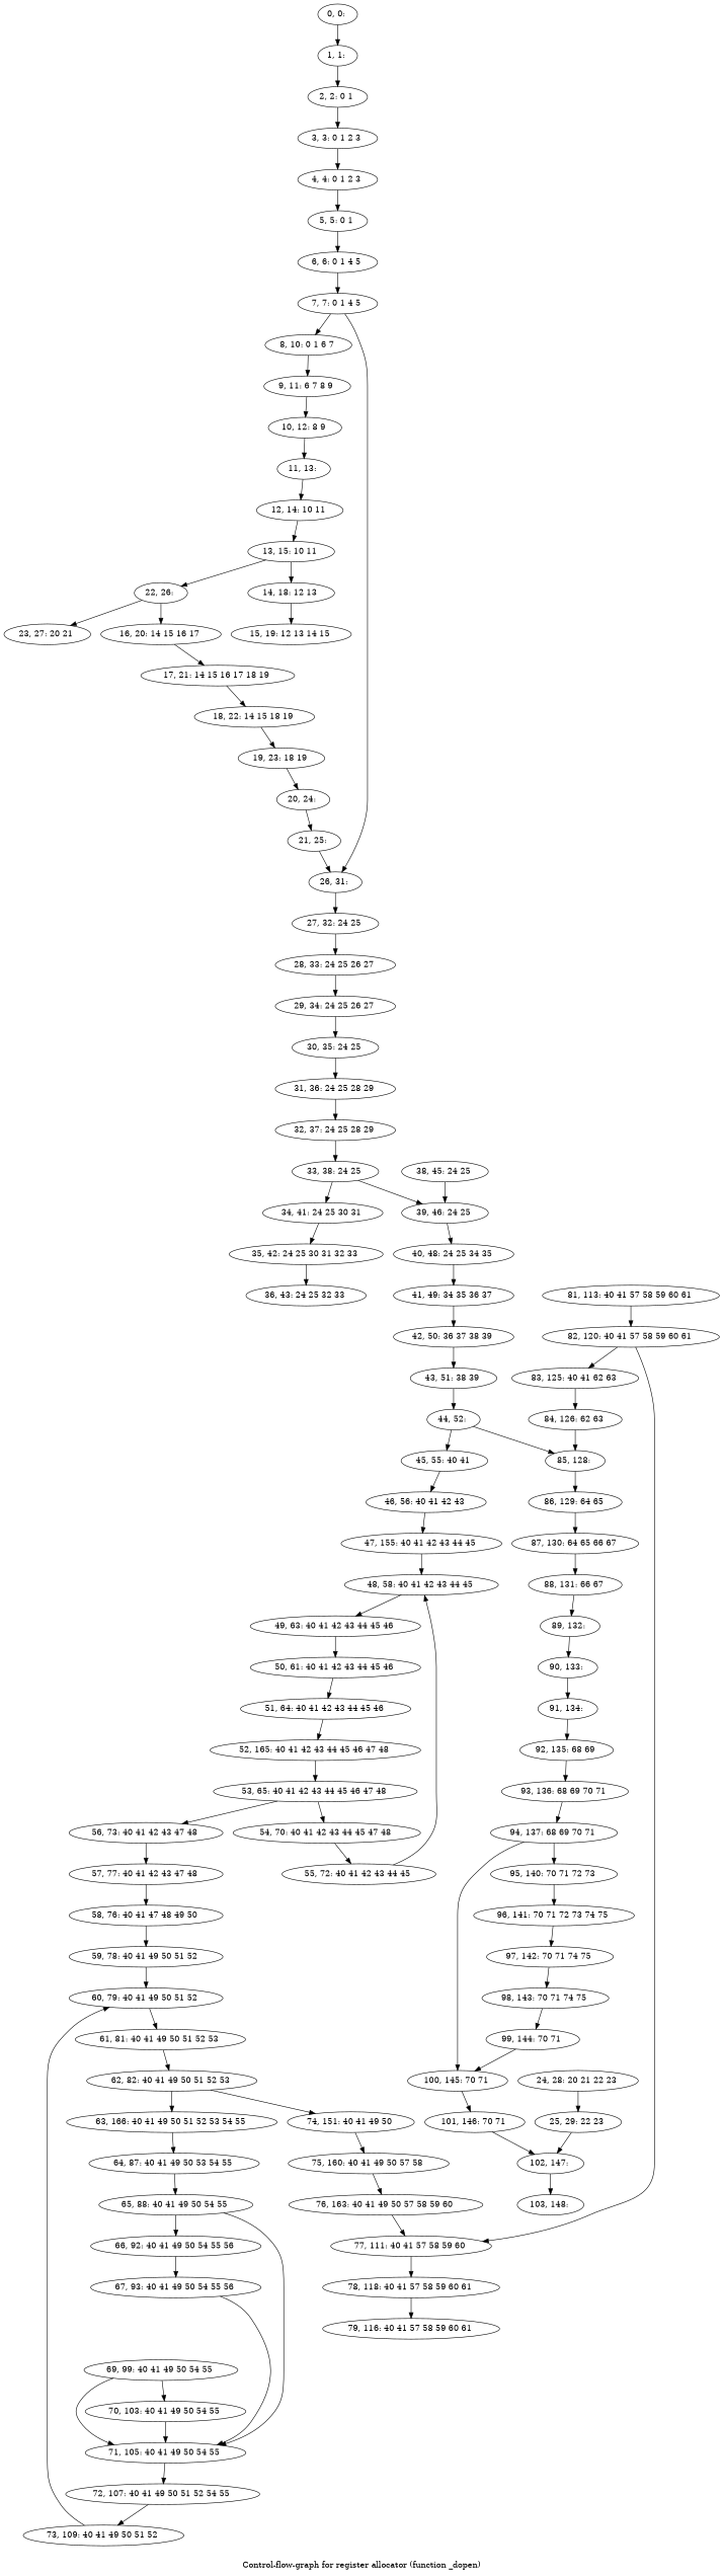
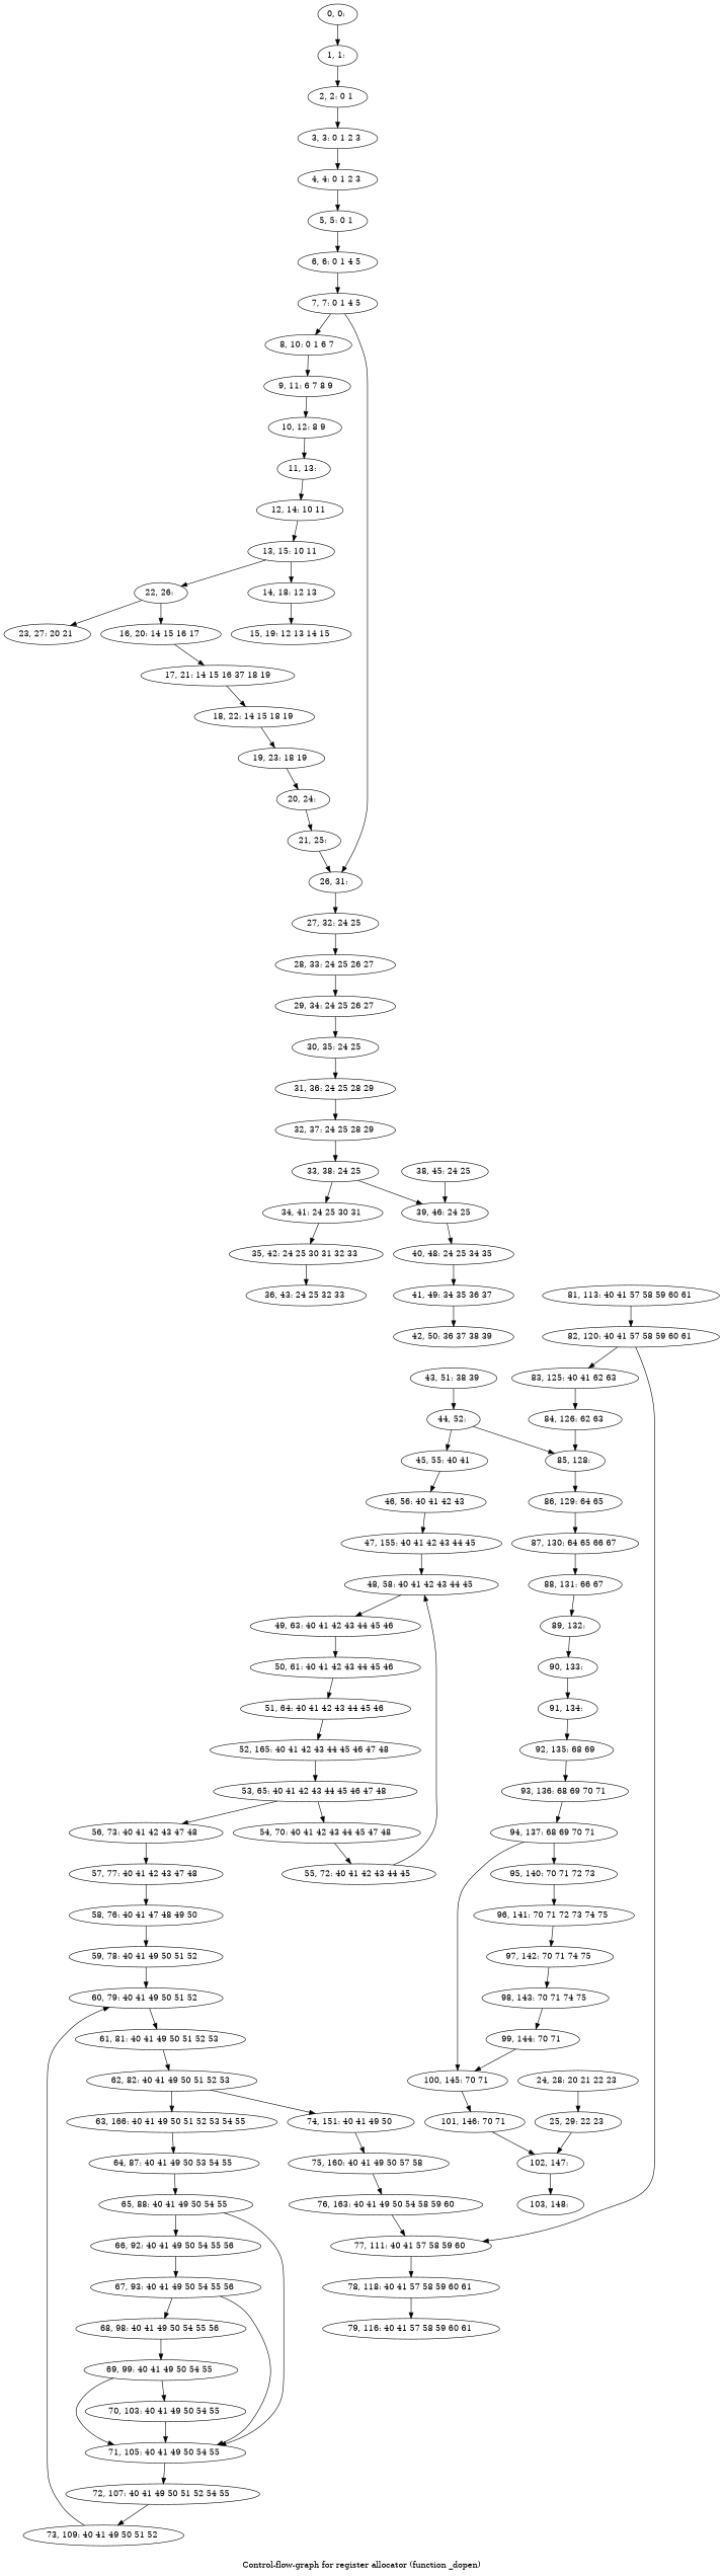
  digraph {
    label="Control-flow-graph for register allocator (function _dopen)"
    n1 [label="0, 0: "]
    n2 [label="1, 1: "]
    n3 [label="2, 2: 0 1 "]
    n4 [label="3, 3: 0 1 2 3 "]
    n5 [label="4, 4: 0 1 2 3 "]
    n6 [label="5, 5: 0 1 "]
    n7 [label="6, 6: 0 1 4 5 "]
    n8 [label="7, 7: 0 1 4 5 "]
    n9 [label="8, 10: 0 1 6 7 "]
    n10 [label="26, 31: "]
    n11 [label="9, 11: 6 7 8 9 "]
    n12 [label="27, 32: 24 25 "]
    n13 [label="10, 12: 8 9 "]
    n14 [label="11, 13: "]
    n15 [label="12, 14: 10 11 "]
    n16 [label="13, 15: 10 11 "]
    n17 [label="14, 18: 12 13 "]
    n18 [label="22, 26: "]
    n19 [label="15, 19: 12 13 14 15 "]
    n20 [label="16, 20: 14 15 16 17 "]
    n21 [label="23, 27: 20 21 "]
-   n22 [label="17, 21: 14 15 16 17 18 19 "]
+   n22 [label="17, 21: 14 15 16 37 18 19"]
    n23 [label="18, 22: 14 15 18 19 "]
    n24 [label="19, 23: 18 19 "]
    n25 [label="20, 24: "]
    n26 [label="21, 25: "]
    n27 [label="24, 28: 20 21 22 23 "]
    n28 [label="25, 29: 22 23 "]
    n29 [label="102, 147: "]
    n30 [label="103, 148: "]
    n31 [label="28, 33: 24 25 26 27 "]
    n32 [label="29, 34: 24 25 26 27 "]
    n33 [label="30, 35: 24 25 "]
    n34 [label="31, 36: 24 25 28 29 "]
    n35 [label="32, 37: 24 25 28 29 "]
    n36 [label="33, 38: 24 25 "]
    n37 [label="34, 41: 24 25 30 31 "]
    n38 [label="39, 46: 24 25 "]
    n39 [label="35, 42: 24 25 30 31 32 33 "]
    n40 [label="40, 48: 24 25 34 35 "]
    n41 [label="36, 43: 24 25 32 33 "]
    n42 [label="38, 45: 24 25 "]
    n43 [label="41, 49: 34 35 36 37 "]
    n44 [label="42, 50: 36 37 38 39 "]
    n45 [label="43, 51: 38 39 "]
    n46 [label="44, 52: "]
    n47 [label="45, 55: 40 41 "]
    n48 [label="85, 128: "]
    n49 [label="46, 56: 40 41 42 43 "]
    n50 [label="86, 129: 64 65 "]
    n51 [label="47, 155: 40 41 42 43 44 45 "]
    n52 [label="48, 58: 40 41 42 43 44 45 "]
    n53 [label="49, 63: 40 41 42 43 44 45 46 "]
    n54 [label="50, 61: 40 41 42 43 44 45 46 "]
    n55 [label="51, 64: 40 41 42 43 44 45 46 "]
    n56 [label="52, 165: 40 41 42 43 44 45 46 47 48 "]
    n57 [label="53, 65: 40 41 42 43 44 45 46 47 48 "]
    n58 [label="54, 70: 40 41 42 43 44 45 47 48 "]
    n59 [label="56, 73: 40 41 42 43 47 48 "]
    n60 [label="55, 72: 40 41 42 43 44 45 "]
    n61 [label="57, 77: 40 41 42 43 47 48 "]
    n62 [label="58, 76: 40 41 47 48 49 50 "]
    n63 [label="59, 78: 40 41 49 50 51 52 "]
    n64 [label="60, 79: 40 41 49 50 51 52 "]
    n65 [label="61, 81: 40 41 49 50 51 52 53 "]
    n66 [label="62, 82: 40 41 49 50 51 52 53 "]
    n67 [label="63, 166: 40 41 49 50 51 52 53 54 55 "]
    n68 [label="74, 151: 40 41 49 50 "]
    n69 [label="64, 87: 40 41 49 50 53 54 55 "]
    n70 [label="75, 160: 40 41 49 50 57 58 "]
    n71 [label="65, 88: 40 41 49 50 54 55 "]
    n72 [label="66, 92: 40 41 49 50 54 55 56 "]
    n73 [label="71, 105: 40 41 49 50 54 55 "]
    n74 [label="67, 93: 40 41 49 50 54 55 56 "]
    n75 [label="72, 107: 40 41 49 50 51 52 54 55 "]
+   n76 [label="68, 98: 40 41 49 50 54 55 56 "]
    n77 [label="69, 99: 40 41 49 50 54 55 "]
    n78 [label="70, 103: 40 41 49 50 54 55 "]
    n79 [label="73, 109: 40 41 49 50 51 52 "]
-   n80 [label="76, 163: 40 41 49 50 57 58 59 60 "]
+   n80 [label="76, 163: 40 41 49 50 54 58 59 60"]
    n81 [label="77, 111: 40 41 57 58 59 60 "]
    n82 [label="78, 118: 40 41 57 58 59 60 61 "]
    n83 [label="79, 116: 40 41 57 58 59 60 61 "]
    n84 [label="81, 113: 40 41 57 58 59 60 61 "]
    n85 [label="82, 120: 40 41 57 58 59 60 61 "]
    n86 [label="83, 125: 40 41 62 63 "]
    n87 [label="84, 126: 62 63 "]
    n88 [label="87, 130: 64 65 66 67 "]
    n89 [label="88, 131: 66 67 "]
    n90 [label="89, 132: "]
    n91 [label="90, 133: "]
    n92 [label="91, 134: "]
    n93 [label="92, 135: 68 69 "]
    n94 [label="93, 136: 68 69 70 71 "]
    n95 [label="94, 137: 68 69 70 71 "]
    n96 [label="95, 140: 70 71 72 73 "]
    n97 [label="100, 145: 70 71 "]
    n98 [label="96, 141: 70 71 72 73 74 75 "]
    n99 [label="101, 146: 70 71 "]
    n100 [label="97, 142: 70 71 74 75 "]
    n101 [label="98, 143: 70 71 74 75 "]
    n102 [label="99, 144: 70 71 "]
    n1 -> n2
    n2 -> n3
    n3 -> n4
    n4 -> n5
    n5 -> n6
    n6 -> n7
    n7 -> n8
    n8 -> n9
    n8 -> n10
    n9 -> n11
    n10 -> n12
    n11 -> n13
    n12 -> n31
    n13 -> n14
    n14 -> n15
    n15 -> n16
    n16 -> n17
    n16 -> n18
    n17 -> n19
    n18 -> n20
    n18 -> n21
    n20 -> n22
    n22 -> n23
    n23 -> n24
    n24 -> n25
    n25 -> n26
    n26 -> n10
    n27 -> n28
    n28 -> n29
    n29 -> n30
    n31 -> n32
    n32 -> n33
    n33 -> n34
    n34 -> n35
    n35 -> n36
    n36 -> n37
    n36 -> n38
    n37 -> n39
    n38 -> n40
    n39 -> n41
    n40 -> n43
    n42 -> n38
    n43 -> n44
-   n44 -> n45
    n45 -> n46
    n46 -> n47
    n46 -> n48
    n47 -> n49
    n48 -> n50
    n49 -> n51
    n50 -> n88
    n51 -> n52
    n52 -> n53
    n53 -> n54
    n54 -> n55
    n55 -> n56
    n56 -> n57
    n57 -> n58
    n57 -> n59
    n58 -> n60
    n59 -> n61
    n60 -> n52
    n61 -> n62
    n62 -> n63
    n63 -> n64
    n64 -> n65
    n65 -> n66
    n66 -> n67
    n66 -> n68
    n67 -> n69
    n68 -> n70
    n69 -> n71
    n70 -> n80
    n71 -> n72
    n71 -> n73
    n72 -> n74
    n73 -> n75
    n74 -> n73
+   n74 -> n76
    n75 -> n79
+   n76 -> n77
    n77 -> n73
    n77 -> n78
    n78 -> n73
    n79 -> n64
    n80 -> n81
    n81 -> n82
    n82 -> n83
    n84 -> n85
    n85 -> n81
    n85 -> n86
    n86 -> n87
    n87 -> n48
    n88 -> n89
    n89 -> n90
    n90 -> n91
    n91 -> n92
    n92 -> n93
    n93 -> n94
    n94 -> n95
    n95 -> n96
    n95 -> n97
    n96 -> n98
    n97 -> n99
    n98 -> n100
    n99 -> n29
    n100 -> n101
    n101 -> n102
    n102 -> n97
  }
